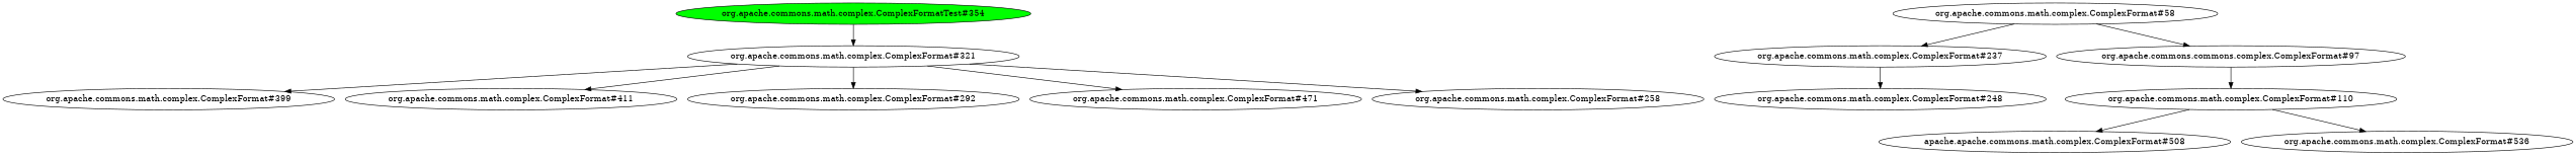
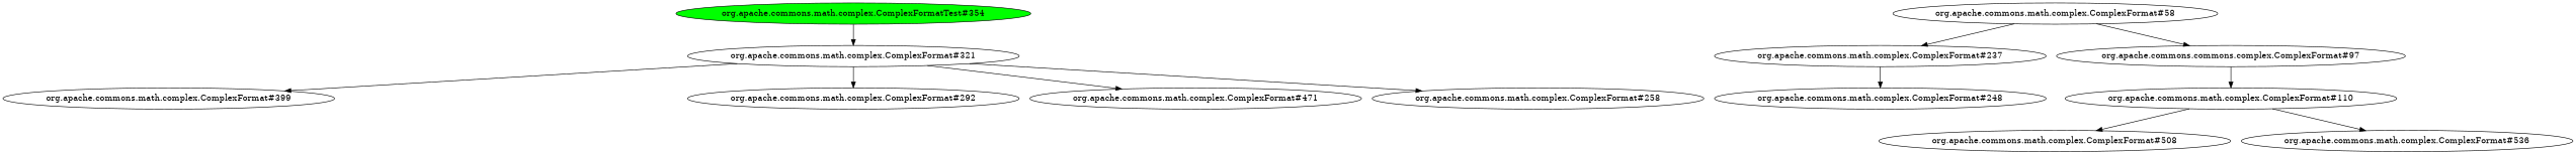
  digraph {
    "org.apache.commons.math.complex.ComplexFormatTest#354" [fillcolor=green style=filled]
    "org.apache.commons.math.complex.ComplexFormat#321"
    "org.apache.commons.math.complex.ComplexFormat#58"
    "org.apache.commons.math.complex.ComplexFormat#237"
    n5 [label="org.apache.commons.commons.complex.ComplexFormat#97"]
    "org.apache.commons.math.complex.ComplexFormat#399"
-   "org.apache.commons.math.complex.ComplexFormat#411"
    "org.apache.commons.math.complex.ComplexFormat#292"
    "org.apache.commons.math.complex.ComplexFormat#471"
    "org.apache.commons.math.complex.ComplexFormat#258"
    "org.apache.commons.math.complex.ComplexFormat#248"
    "org.apache.commons.math.complex.ComplexFormat#110"
-   "org.apache.commons.math.complex.ComplexFormat#508" [label="apache.apache.commons.math.complex.ComplexFormat#508"]
+   "org.apache.commons.math.complex.ComplexFormat#508"
    "org.apache.commons.math.complex.ComplexFormat#536"
    "org.apache.commons.math.complex.ComplexFormatTest#354" -> "org.apache.commons.math.complex.ComplexFormat#321"
    "org.apache.commons.math.complex.ComplexFormat#321" -> "org.apache.commons.math.complex.ComplexFormat#399"
-   "org.apache.commons.math.complex.ComplexFormat#321" -> "org.apache.commons.math.complex.ComplexFormat#411"
    "org.apache.commons.math.complex.ComplexFormat#321" -> "org.apache.commons.math.complex.ComplexFormat#292"
    "org.apache.commons.math.complex.ComplexFormat#321" -> "org.apache.commons.math.complex.ComplexFormat#471"
    "org.apache.commons.math.complex.ComplexFormat#321" -> "org.apache.commons.math.complex.ComplexFormat#258"
    "org.apache.commons.math.complex.ComplexFormat#58" -> "org.apache.commons.math.complex.ComplexFormat#237"
    "org.apache.commons.math.complex.ComplexFormat#58" -> n5
    "org.apache.commons.math.complex.ComplexFormat#237" -> "org.apache.commons.math.complex.ComplexFormat#248"
    n5 -> "org.apache.commons.math.complex.ComplexFormat#110"
    "org.apache.commons.math.complex.ComplexFormat#110" -> "org.apache.commons.math.complex.ComplexFormat#508"
    "org.apache.commons.math.complex.ComplexFormat#110" -> "org.apache.commons.math.complex.ComplexFormat#536"
  }
